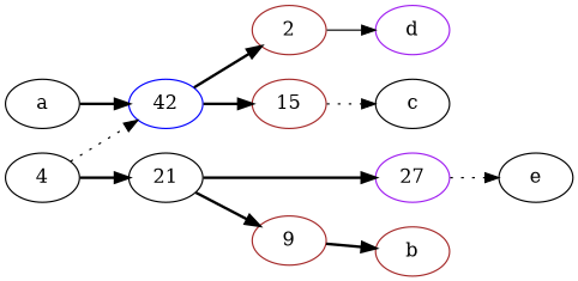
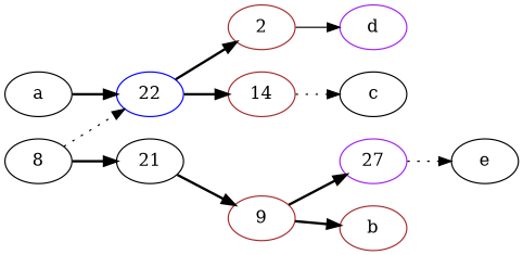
  digraph {
    rankdir=LR
    node [color=black]
    edge [style=bold]
-   22 [color=blue label=42]
-   4
+   22 [color=blue]
+   4 [label=8]
    21
    2 [color=brown]
-   14 [color=brown label=15]
+   14 [color=brown]
    9 [color=brown]
    n7 [color=purple label=27]
    d [color=purple]
    c
    b [color=brown]
    e
    a
    22 -> 2
    22 -> 14
    4 -> 22 [style=dotted]
    4 -> 21
    21 -> 9
-   21 -> n7
+   9 -> n7
    2 -> d [style=solid]
    14 -> c [style=dotted]
    9 -> b
    n7 -> e [style=dotted]
    a -> 22
  }
